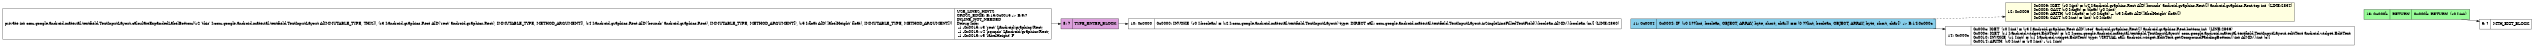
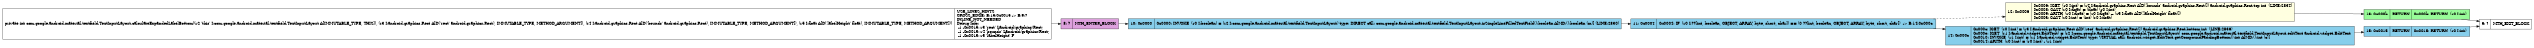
  digraph {
    rankdir=LR
    node [fillcolor=white shape=record style=filled]
-   n1 [fillcolor=plum label="{8\:\ ?|TYPE_ENTER_BLOCK\l}"]
-   n2 [label="{10\:\ 0x0000|0x0000: INVOKE  (r0 I:boolean) = (r2 I:com.google.android.material.textfield.TextInputLayout) type: DIRECT call: com.google.android.material.textfield.TextInputLayout.isSingleLineFilledTextField():boolean A[MD:():boolean (m)] (LINE:2830)\l}"]
+   n1 [fillcolor=plum label="{8\:\ ?|MTH_ENTER_BLOCK\l}"]
+   n2 [fillcolor=skyblue label="{10\:\ 0x0000|0x0000: INVOKE  (r0 I:boolean) = (r2 I:com.google.android.material.textfield.TextInputLayout) type: DIRECT call: com.google.android.material.textfield.TextInputLayout.isSingleLineFilledTextField():boolean A[MD:():boolean (m)] (LINE:2830)\l}"]
    n3 [fillcolor=skyblue label="{11\:\ 0x0004|0x0004: IF  (r0 I:??[int, boolean, OBJECT, ARRAY, byte, short, char]) == (0 ??[int, boolean, OBJECT, ARRAY, byte, short, char])  \-\> B:14:0x000c \l}"]
    n4 [fillcolor=lightyellow label="{12\:\ 0x0006|0x0006: IGET  (r0 I:int) = (r4 I:android.graphics.Rect A[D('bounds' android.graphics.Rect)]) android.graphics.Rect.top int  (LINE:2834)\l0x0008: CAST (r0 I:float) = (float) (r0 I:int) \l0x0009: ARITH  (r0 I:float) = (r0 I:float) + (r5 I:float A[D('labelHeight' float)]) \l0x000a: CAST (r0 I:int) = (int) (r0 I:float) \l}"]
-   n5 [label="{14\:\ 0x000c|0x000c: IGET  (r0 I:int) = (r3 I:android.graphics.Rect A[D('rect' android.graphics.Rect)]) android.graphics.Rect.bottom int  (LINE:2836)\l0x000e: IGET  (r1 I:android.widget.EditText) = (r2 I:com.google.android.material.textfield.TextInputLayout) com.google.android.material.textfield.TextInputLayout.editText android.widget.EditText \l0x0010: INVOKE  (r1 I:int) = (r1 I:android.widget.EditText) type: VIRTUAL call: android.widget.EditText.getCompoundPaddingBottom():int A[MD:():int (c)]\l0x0014: ARITH  (r0 I:int) = (r0 I:int) \- (r1 I:int) \l}"]
+   n5 [fillcolor=skyblue label="{14\:\ 0x000c|0x000c: IGET  (r0 I:int) = (r3 I:android.graphics.Rect A[D('rect' android.graphics.Rect)]) android.graphics.Rect.bottom int  (LINE:2836)\l0x000e: IGET  (r1 I:android.widget.EditText) = (r2 I:com.google.android.material.textfield.TextInputLayout) com.google.android.material.textfield.TextInputLayout.editText android.widget.EditText \l0x0010: INVOKE  (r1 I:int) = (r1 I:android.widget.EditText) type: VIRTUAL call: android.widget.EditText.getCompoundPaddingBottom():int A[MD:():int (c)]\l0x0014: ARITH  (r0 I:int) = (r0 I:int) \- (r1 I:int) \l}"]
    n6 [fillcolor=palegreen label="{13\:\ 0x000b|RETURN\l|0x000b: RETURN  (r0 I:int) \l}"]
+   n7 [fillcolor=skyblue label="{15\:\ 0x0015|RETURN\l|0x0015: RETURN  (r0 I:int) \l}"]
    n8 [label="{9\:\ ?|MTH_EXIT_BLOCK\l}"]
    n9 [label="{private int com.google.android.material.textfield.TextInputLayout.calculateExpandedLabelBottom((r2 'this' I:com.google.android.material.textfield.TextInputLayout A[IMMUTABLE_TYPE, THIS]), (r3 I:android.graphics.Rect A[D('rect' android.graphics.Rect), IMMUTABLE_TYPE, METHOD_ARGUMENT]), (r4 I:android.graphics.Rect A[D('bounds' android.graphics.Rect), IMMUTABLE_TYPE, METHOD_ARGUMENT]), (r5 I:float A[D('labelHeight' float), IMMUTABLE_TYPE, METHOD_ARGUMENT]))  | USE_LINES_HINTS\lCROSS_EDGE: B:15:0x0015 \-\> B:9:?\lINLINE_NOT_NEEDED\lDebug Info:\l  \-1 \-0x0015: r3 'rect' Landroid\/graphics\/Rect;\l  \-1 \-0x0015: r4 'bounds' Landroid\/graphics\/Rect;\l  \-1 \-0x0015: r5 'labelHeight' F\l}"]
    n1 -> n2
+   n2 -> n3
    n3 -> n4 [style=dashed]
    n3 -> n5
+   n4 -> n6
+   n5 -> n7
    n6 -> n8
+   n7 -> n8
    n9 -> n1
  }
